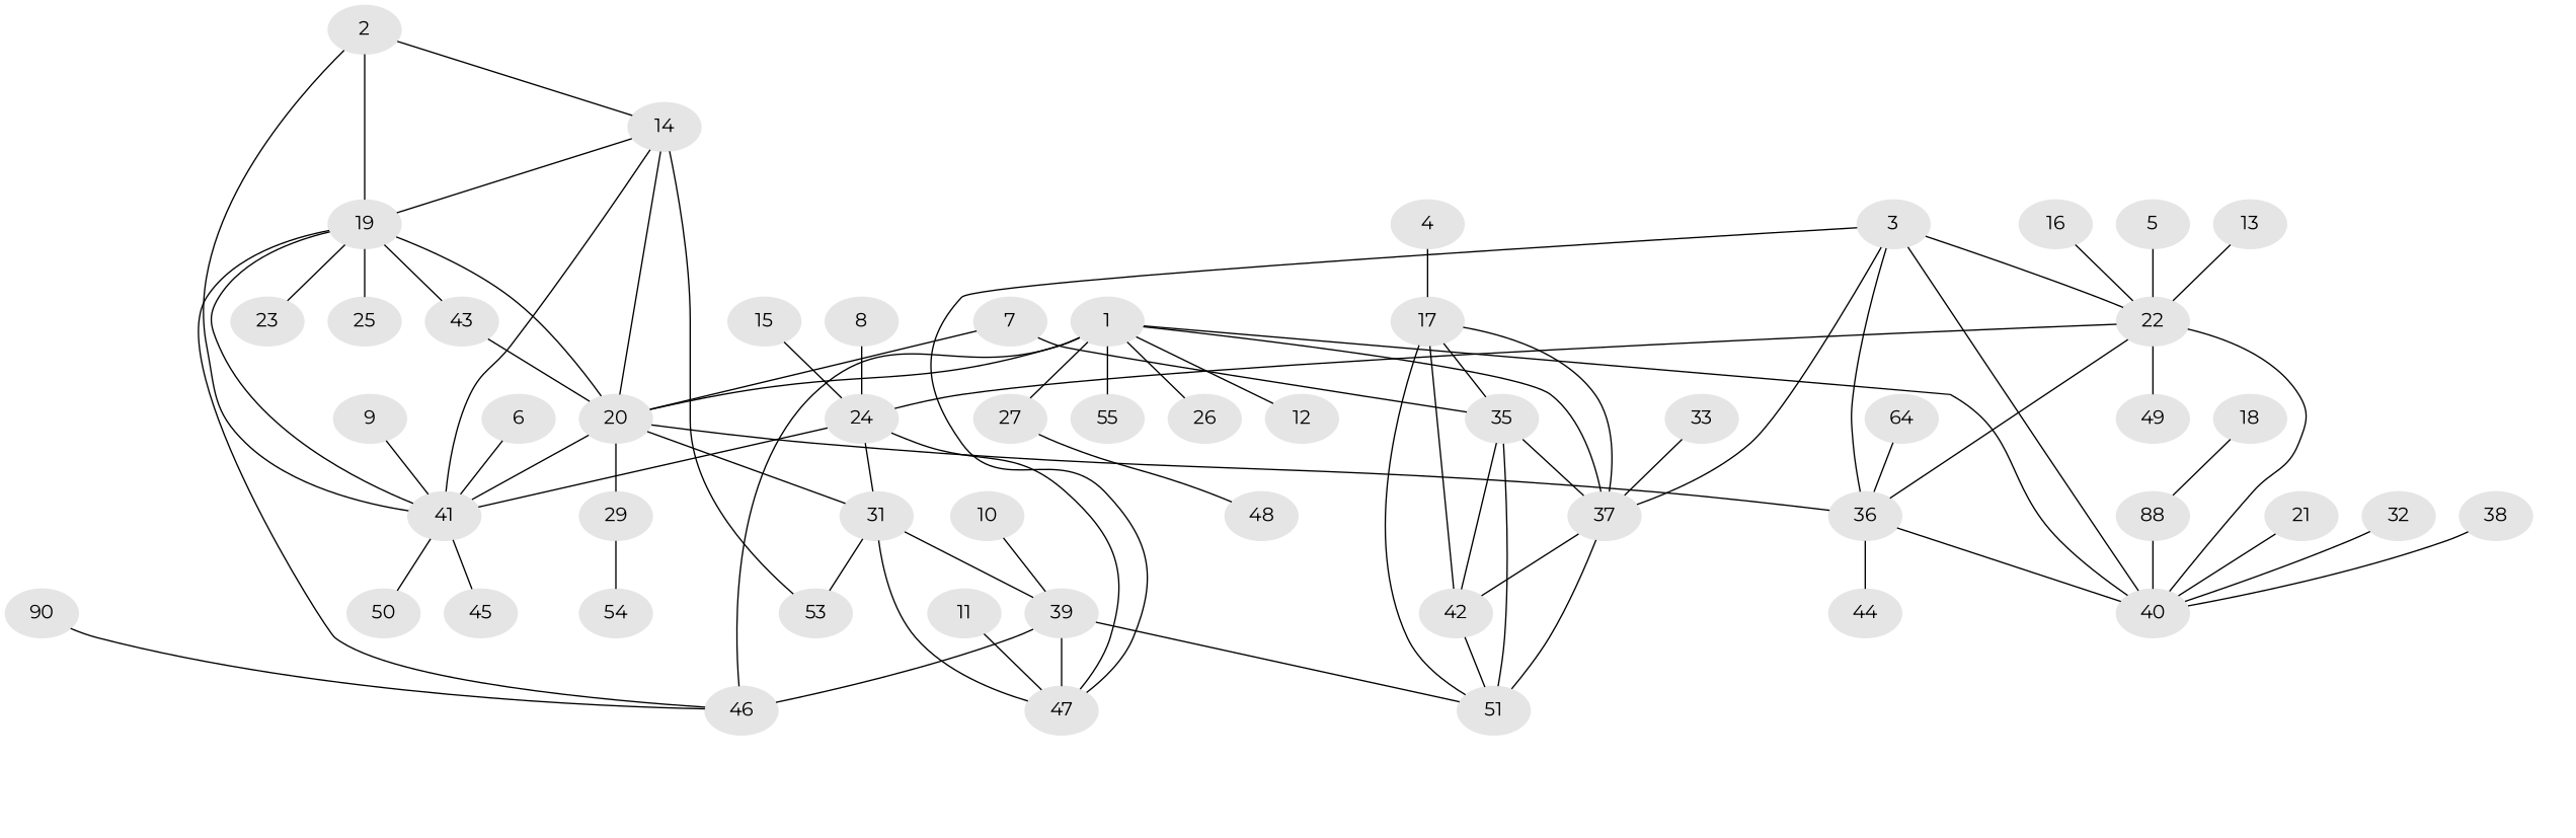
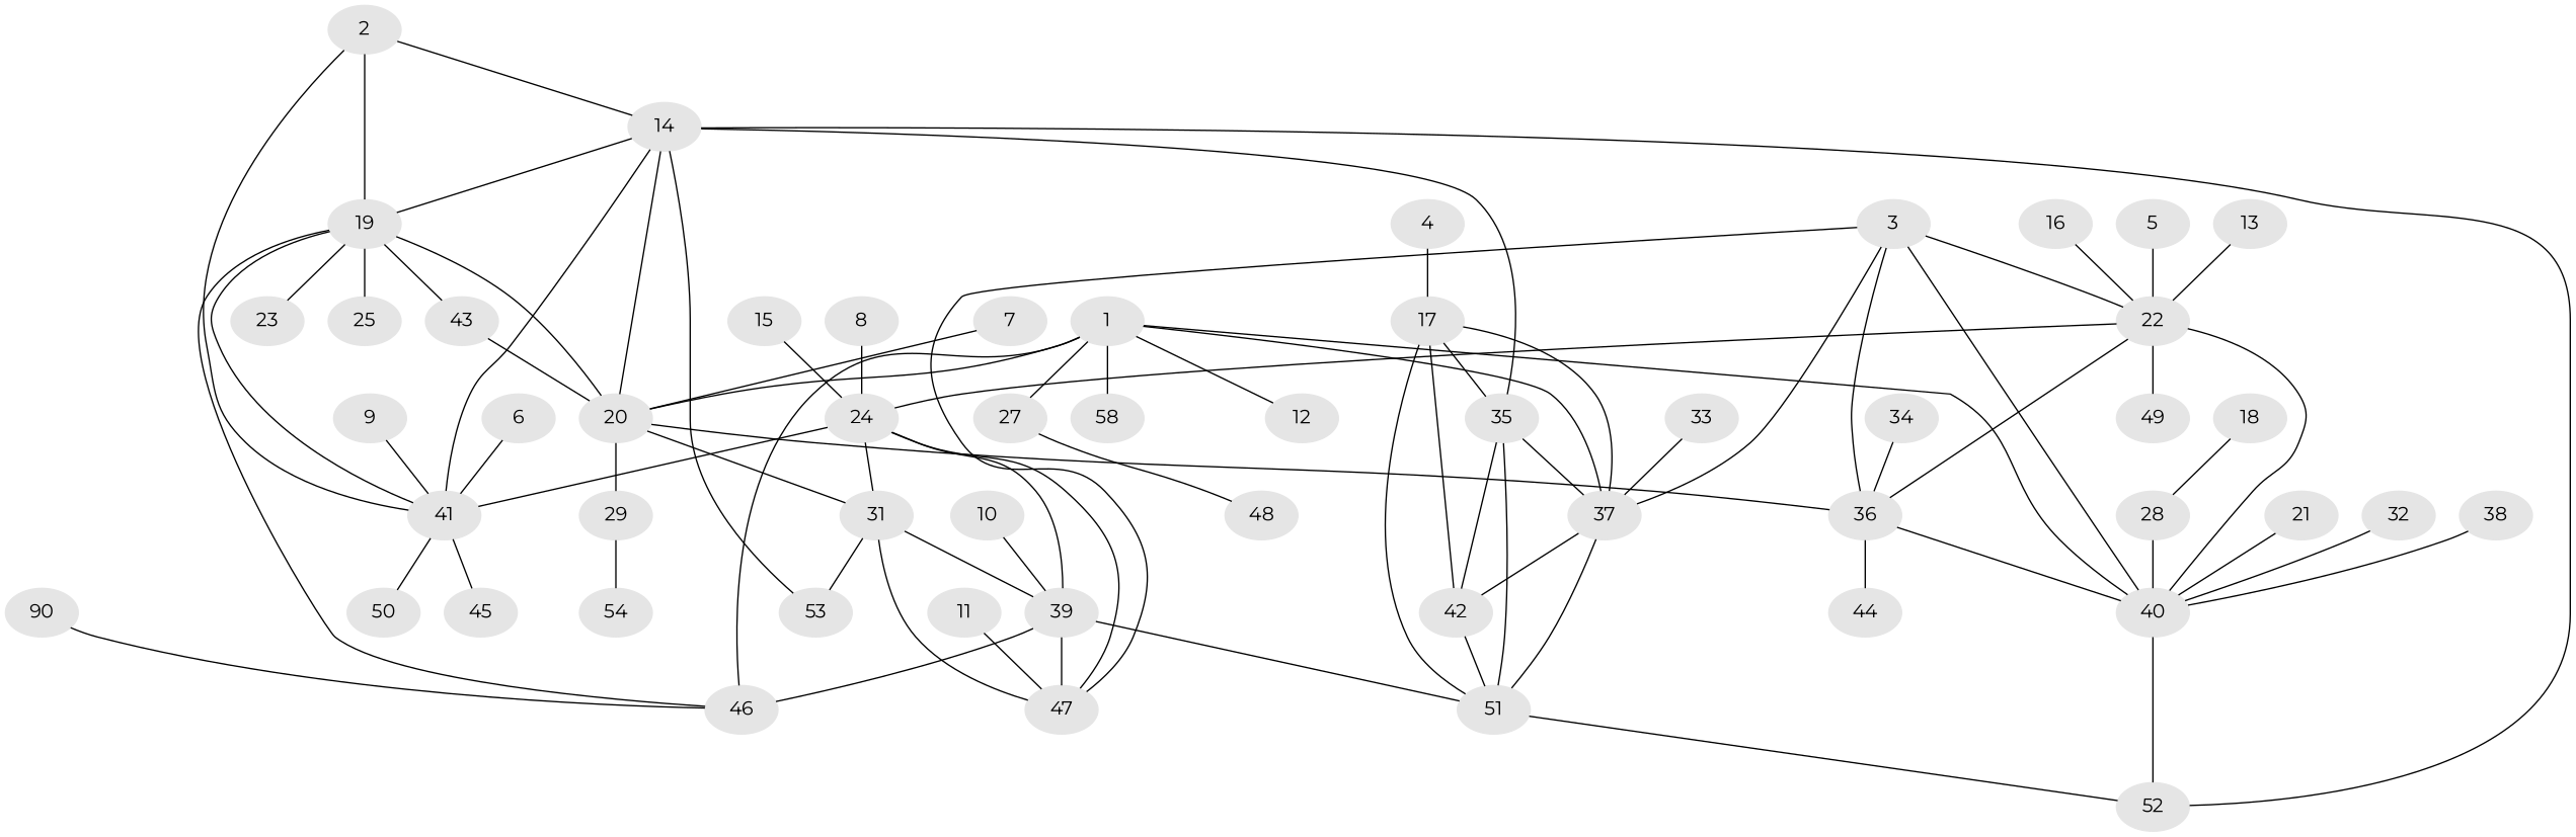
  graph {
    fontname=Montserrat
    node [color=gray90 fontname=Montserrat style=filled]
    edge [fontname=Montserrat weight=1.0]
    1
    12
    20
-   26
    27
    37
    40
    46
-   55
+   55 [label=58]
    41
    36
    29
    31
    48
    42
    51
+   52
    2
    14
    19
    35
    53
    23
    25
    43
    45
    50
    3
    22
    47
    24
    49
    44
    4
    17
    5
    6
    7
    8
    39
    9
    10
    11
    13
    15
    16
    18
-   28 [label=88]
+   28
    54
    21
    n51 [label=90]
    32
    33
-   34 [label=64]
+   34
    38
    1 -- 12
    1 -- 20
-   1 -- 26
    1 -- 27
    1 -- 37
    1 -- 40
    1 -- 46 [weight=4.0]
    1 -- 55
-   20 -- 41
    20 -- 36
    20 -- 29
    20 -- 31
    27 -- 48
    37 -- 42
    37 -- 51
+   40 -- 52
    41 -- 45
    41 -- 50
    36 -- 40
    36 -- 44
    29 -- 54
    31 -- 53
    31 -- 47
    31 -- 39 [weight=2.0]
    42 -- 51
+   51 -- 52
    2 -- 41
    2 -- 14
    2 -- 19
    14 -- 20
    14 -- 41
+   14 -- 52
    14 -- 19
-   7 -- 35 [weight=2.0]
+   14 -- 35 [weight=2.0]
    14 -- 53
    19 -- 20
    19 -- 46
    19 -- 41
    19 -- 23
    19 -- 25
    19 -- 43
    35 -- 37
    35 -- 42
    35 -- 51
    43 -- 20
    3 -- 37
    3 -- 40 [weight=2.0]
    3 -- 36 [weight=2.0]
    3 -- 22 [weight=2.0]
    3 -- 47
    22 -- 40
    22 -- 36
    22 -- 24
    22 -- 49
    24 -- 41
    24 -- 31
    24 -- 47
+   24 -- 39 [weight=2.0]
    4 -- 17
    17 -- 37
    17 -- 42
    17 -- 51
    17 -- 35
    5 -- 22
    6 -- 41
    7 -- 20
    8 -- 24
    39 -- 46
    39 -- 51
    39 -- 47 [weight=2.0]
    9 -- 41
    10 -- 39
    11 -- 47
    13 -- 22
    15 -- 24
    16 -- 22
    18 -- 28
    28 -- 40
    21 -- 40
    n51 -- 46
    32 -- 40
    33 -- 37
    34 -- 36
    38 -- 40
  }
